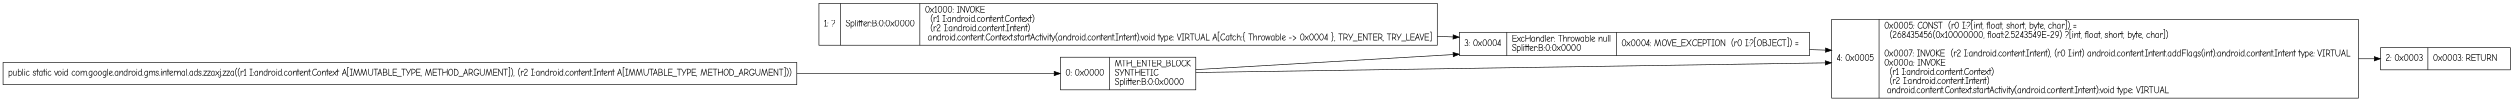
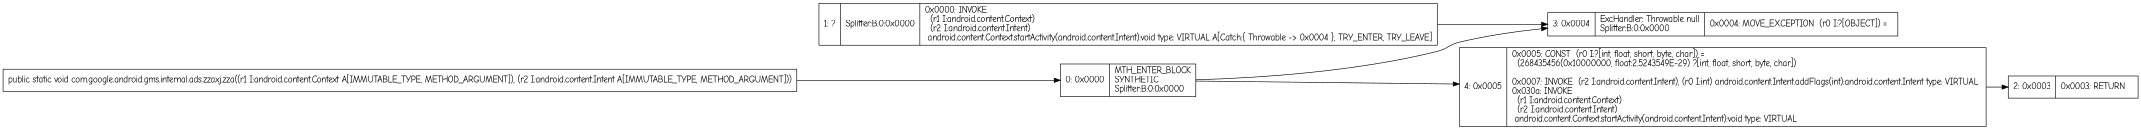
  digraph {
    fontname="Comic Neue"
    rankdir=LR
    node [fontname="Comic Neue" shape=record]
    edge [fontname="Comic Neue"]
    n1 [label="{0\:\ 0x0000|MTH_ENTER_BLOCK\lSYNTHETIC\lSplitter:B:0:0x0000\l}"]
    n2 [label="{3\:\ 0x0004|ExcHandler: Throwable null\lSplitter:B:0:0x0000\l|0x0004: MOVE_EXCEPTION  (r0 I:?[OBJECT]) =  \l}"]
-   n3 [label="{4\:\ 0x0005|0x0005: CONST  (r0 I:?[int, float, short, byte, char]) = \l  (268435456(0x10000000, float:2.5243549E\-29) ?[int, float, short, byte, char])\l \l0x0007: INVOKE  (r2 I:android.content.Intent), (r0 I:int) android.content.Intent.addFlags(int):android.content.Intent type: VIRTUAL \l0x000a: INVOKE  \l  (r1 I:android.content.Context)\l  (r2 I:android.content.Intent)\l android.content.Context.startActivity(android.content.Intent):void type: VIRTUAL \l}"]
-   n4 [label="{1\:\ ?|Splitter:B:0:0x0000\l|0x1000: INVOKE  \l  (r1 I:android.content.Context)\l  (r2 I:android.content.Intent)\l android.content.Context.startActivity(android.content.Intent):void type: VIRTUAL A[Catch:\{ Throwable \-\> 0x0004 \}, TRY_ENTER, TRY_LEAVE]\l}"]
+   n3 [label="{4\:\ 0x0005|0x0005: CONST  (r0 I:?[int, float, short, byte, char]) = \l  (268435456(0x10000000, float:2.5243549E\-29) ?[int, float, short, byte, char])\l \l0x0007: INVOKE  (r2 I:android.content.Intent), (r0 I:int) android.content.Intent.addFlags(int):android.content.Intent type: VIRTUAL \l0x030a: INVOKE  \l  (r1 I:android.content.Context)\l  (r2 I:android.content.Intent)\l android.content.Context.startActivity(android.content.Intent):void type: VIRTUAL \l}"]
+   n4 [label="{1\:\ ?|Splitter:B:0:0x0000\l|0x0000: INVOKE  \l  (r1 I:android.content.Context)\l  (r2 I:android.content.Intent)\l android.content.Context.startActivity(android.content.Intent):void type: VIRTUAL A[Catch:\{ Throwable \-\> 0x0004 \}, TRY_ENTER, TRY_LEAVE]\l}"]
    n5 [label="{2\:\ 0x0003|0x0003: RETURN   \l}"]
    n6 [label="{public static void com.google.android.gms.internal.ads.zzaxj.zza((r1 I:android.content.Context A[IMMUTABLE_TYPE, METHOD_ARGUMENT]), (r2 I:android.content.Intent A[IMMUTABLE_TYPE, METHOD_ARGUMENT])) }"]
    n1 -> n2
    n1 -> n3
-   n2 -> n3
    n3 -> n5
    n4 -> n2
    n6 -> n1
  }
